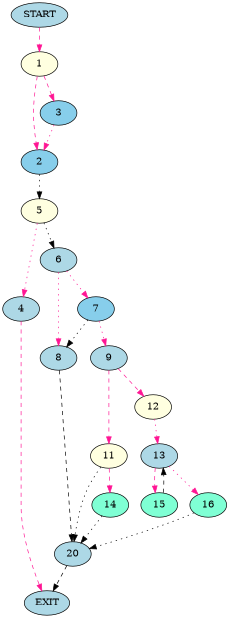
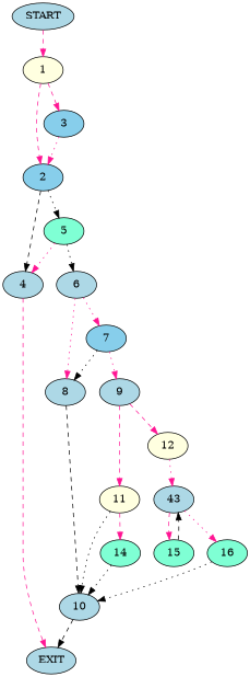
  digraph {
    node [fillcolor=lightblue style=filled]
    edge [color=deeppink style=dotted]
    n1 [label=START]
    1 [fillcolor=lightyellow]
    2 [fillcolor=skyblue]
    3 [fillcolor=skyblue]
    n5 [label=EXIT]
    4
-   5 [fillcolor=lightyellow]
+   5 [fillcolor=aquamarine]
    6
    7 [fillcolor=skyblue]
    8
    9
-   10 [label=20]
+   10
    11 [fillcolor=lightyellow]
    12 [fillcolor=lightyellow]
    14 [fillcolor=aquamarine]
-   13
+   13 [label=43]
    15 [fillcolor=aquamarine]
    16 [fillcolor=aquamarine]
    n1 -> 1 [style=dashed]
    1 -> 2 [style=dashed]
    1 -> 3 [style=dashed]
+   2 -> 4 [color=black style=dashed]
    2 -> 5 [color=black]
    3 -> 2
    4 -> n5 [style=dashed]
    5 -> 4
    5 -> 6 [color=black]
    6 -> 7
    6 -> 8
    7 -> 8 [color=black]
    7 -> 9
    8 -> 10 [color=black style=dashed]
    9 -> 11 [style=dashed]
    9 -> 12 [style=dashed]
    10 -> n5 [color=black style=dashed]
    11 -> 10 [color=black]
    11 -> 14 [style=dashed]
    12 -> 13
    14 -> 10 [color=black]
    13 -> 15 [style=dashed]
    13 -> 16
    15 -> 13 [color=black style=dashed]
    16 -> 10 [color=black]
  }
